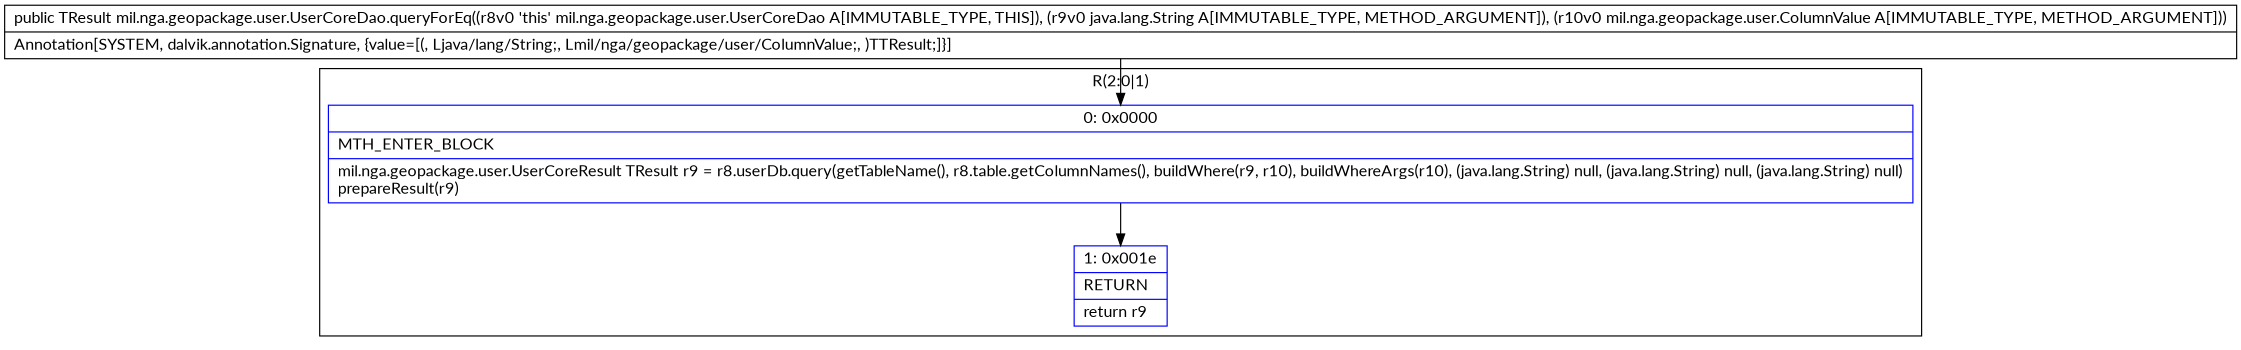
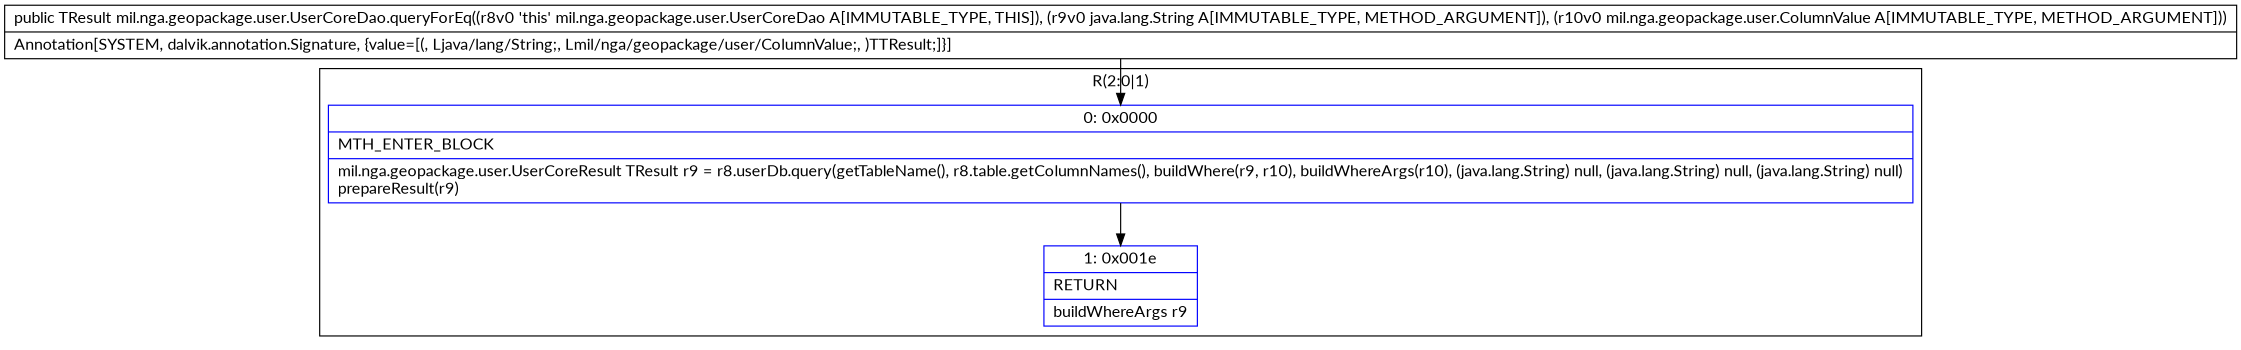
  digraph {
    fontname=Lato
    node [color=blue shape=record fontname=Lato]
    edge [fontname=Lato]
    n1 [label="{0\:\ 0x0000|MTH_ENTER_BLOCK\l|mil.nga.geopackage.user.UserCoreResult TResult r9 = r8.userDb.query(getTableName(), r8.table.getColumnNames(), buildWhere(r9, r10), buildWhereArgs(r10), (java.lang.String) null, (java.lang.String) null, (java.lang.String) null)\lprepareResult(r9)\l}"]
-   n2 [label="{1\:\ 0x001e|RETURN\l|return r9\l}"]
+   n2 [label="{1\:\ 0x001e|RETURN\l|buildWhereArgs r9\l}"]
    n3 [label="{public TResult mil.nga.geopackage.user.UserCoreDao.queryForEq((r8v0 'this' mil.nga.geopackage.user.UserCoreDao A[IMMUTABLE_TYPE, THIS]), (r9v0 java.lang.String A[IMMUTABLE_TYPE, METHOD_ARGUMENT]), (r10v0 mil.nga.geopackage.user.ColumnValue A[IMMUTABLE_TYPE, METHOD_ARGUMENT]))  | Annotation[SYSTEM, dalvik.annotation.Signature, \{value=[(, Ljava\/lang\/String;, Lmil\/nga\/geopackage\/user\/ColumnValue;, )TTResult;]\}]\l}" color=""]
    subgraph cluster_1 {
      label="R(2:0|1)"
      n1
      n2
    }
    n1 -> n2
    n3 -> n1
  }
